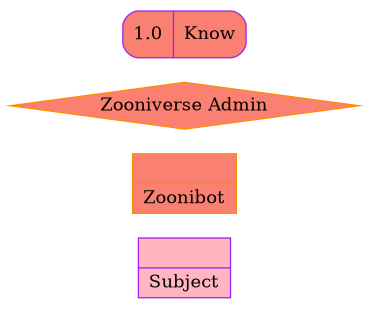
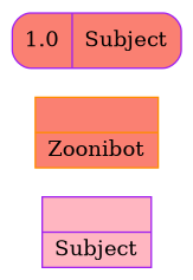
  digraph {
    rankdir=LR
    node [color=purple shape=record style=filled fillcolor=salmon]
    n1 [label="<f0>  |<f1> Subject " fillcolor=lightpink]
    n2 [label="<f0>  |<f1> Zoonibot " color=darkorange]
-   n3 [label="Zooniverse Admin" shape=diamond color=darkorange]
-   n4 [label="{<f0> 1.0|<f1> Know }" shape=Mrecord]
+   n4 [label="{<f0> 1.0|<f1> Subject }" shape=Mrecord]
  }
